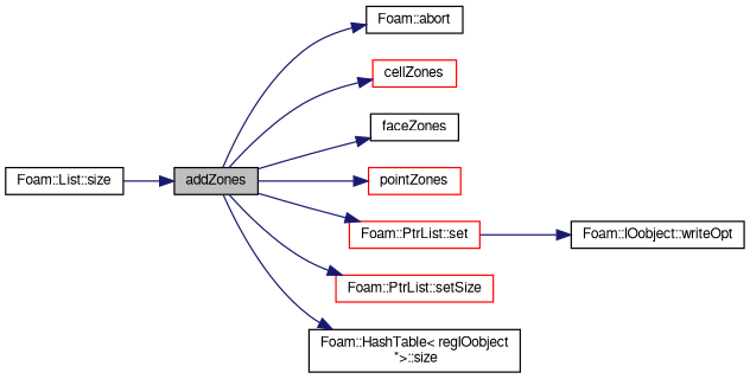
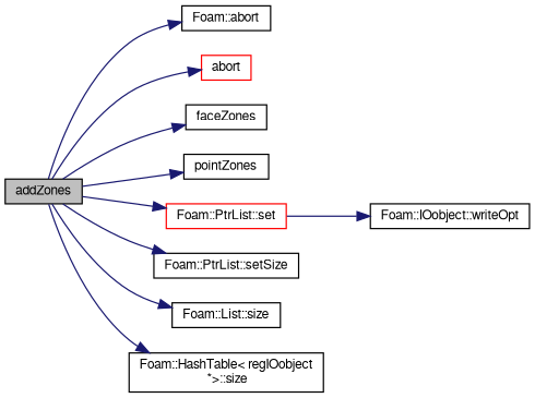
  digraph {
    rankdir=LR
    node [color=black fontname=FreeSans fontsize=10 shape=record]
    edge [color=midnightblue fontname=FreeSans fontsize=10 labelfontname=FreeSans labelfontsize=10 style=solid]
    n1 [fillcolor=grey75 fontcolor=black height=0.2 label=addZones style=filled width=0.4]
    n2 [height=0.2 label="Foam::abort" width=0.4]
-   n3 [color=red height=0.2 label=cellZones width=0.4]
+   n3 [color=red height=0.2 label=abort width=0.4]
    n4 [height=0.2 label=faceZones width=0.4]
-   n5 [color=red height=0.2 label=pointZones width=0.4]
+   n5 [height=0.2 label=pointZones width=0.4]
    n6 [color=red height=0.2 label="Foam::PtrList::set" width=0.4]
-   n7 [color=red height=0.2 label="Foam::PtrList::setSize" width=0.4]
+   n7 [height=0.2 label="Foam::PtrList::setSize" width=0.4]
    n8 [height=0.2 label="Foam::List::size" width=0.4]
    n9 [height=0.2 label="Foam::HashTable\< regIOobject\l *\>::size" width=0.4]
    n10 [height=0.2 label="Foam::IOobject::writeOpt" width=0.4]
    n1 -> n2
    n1 -> n3
    n1 -> n4
    n1 -> n5
    n1 -> n6
    n1 -> n7
-   n8 -> n1
+   n1 -> n8
    n1 -> n9
    n6 -> n10
  }
